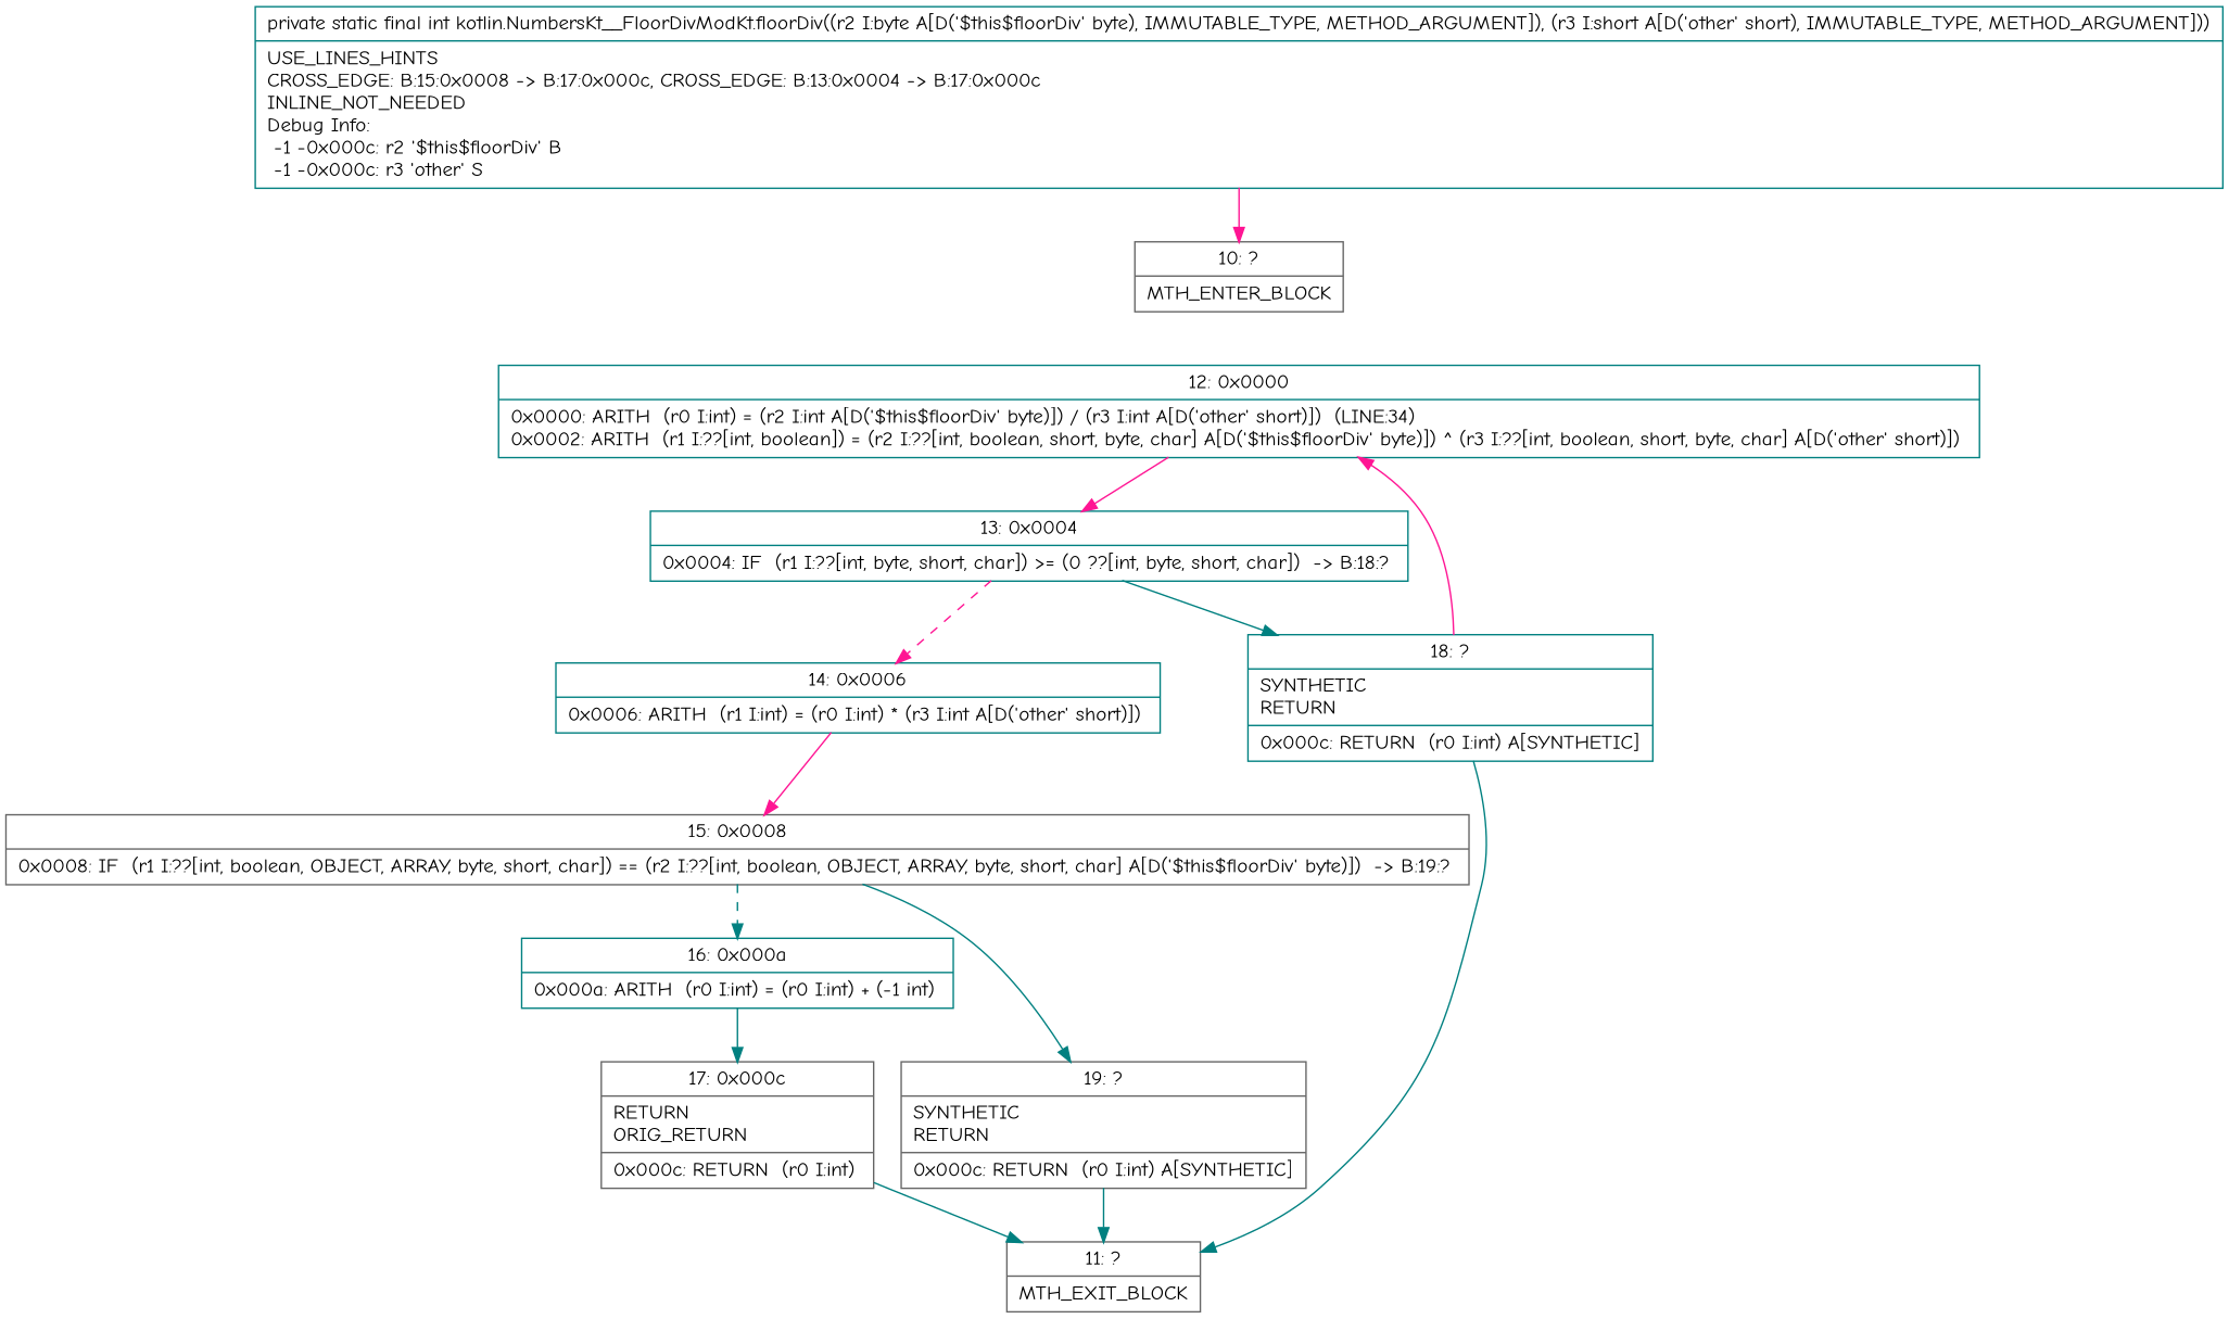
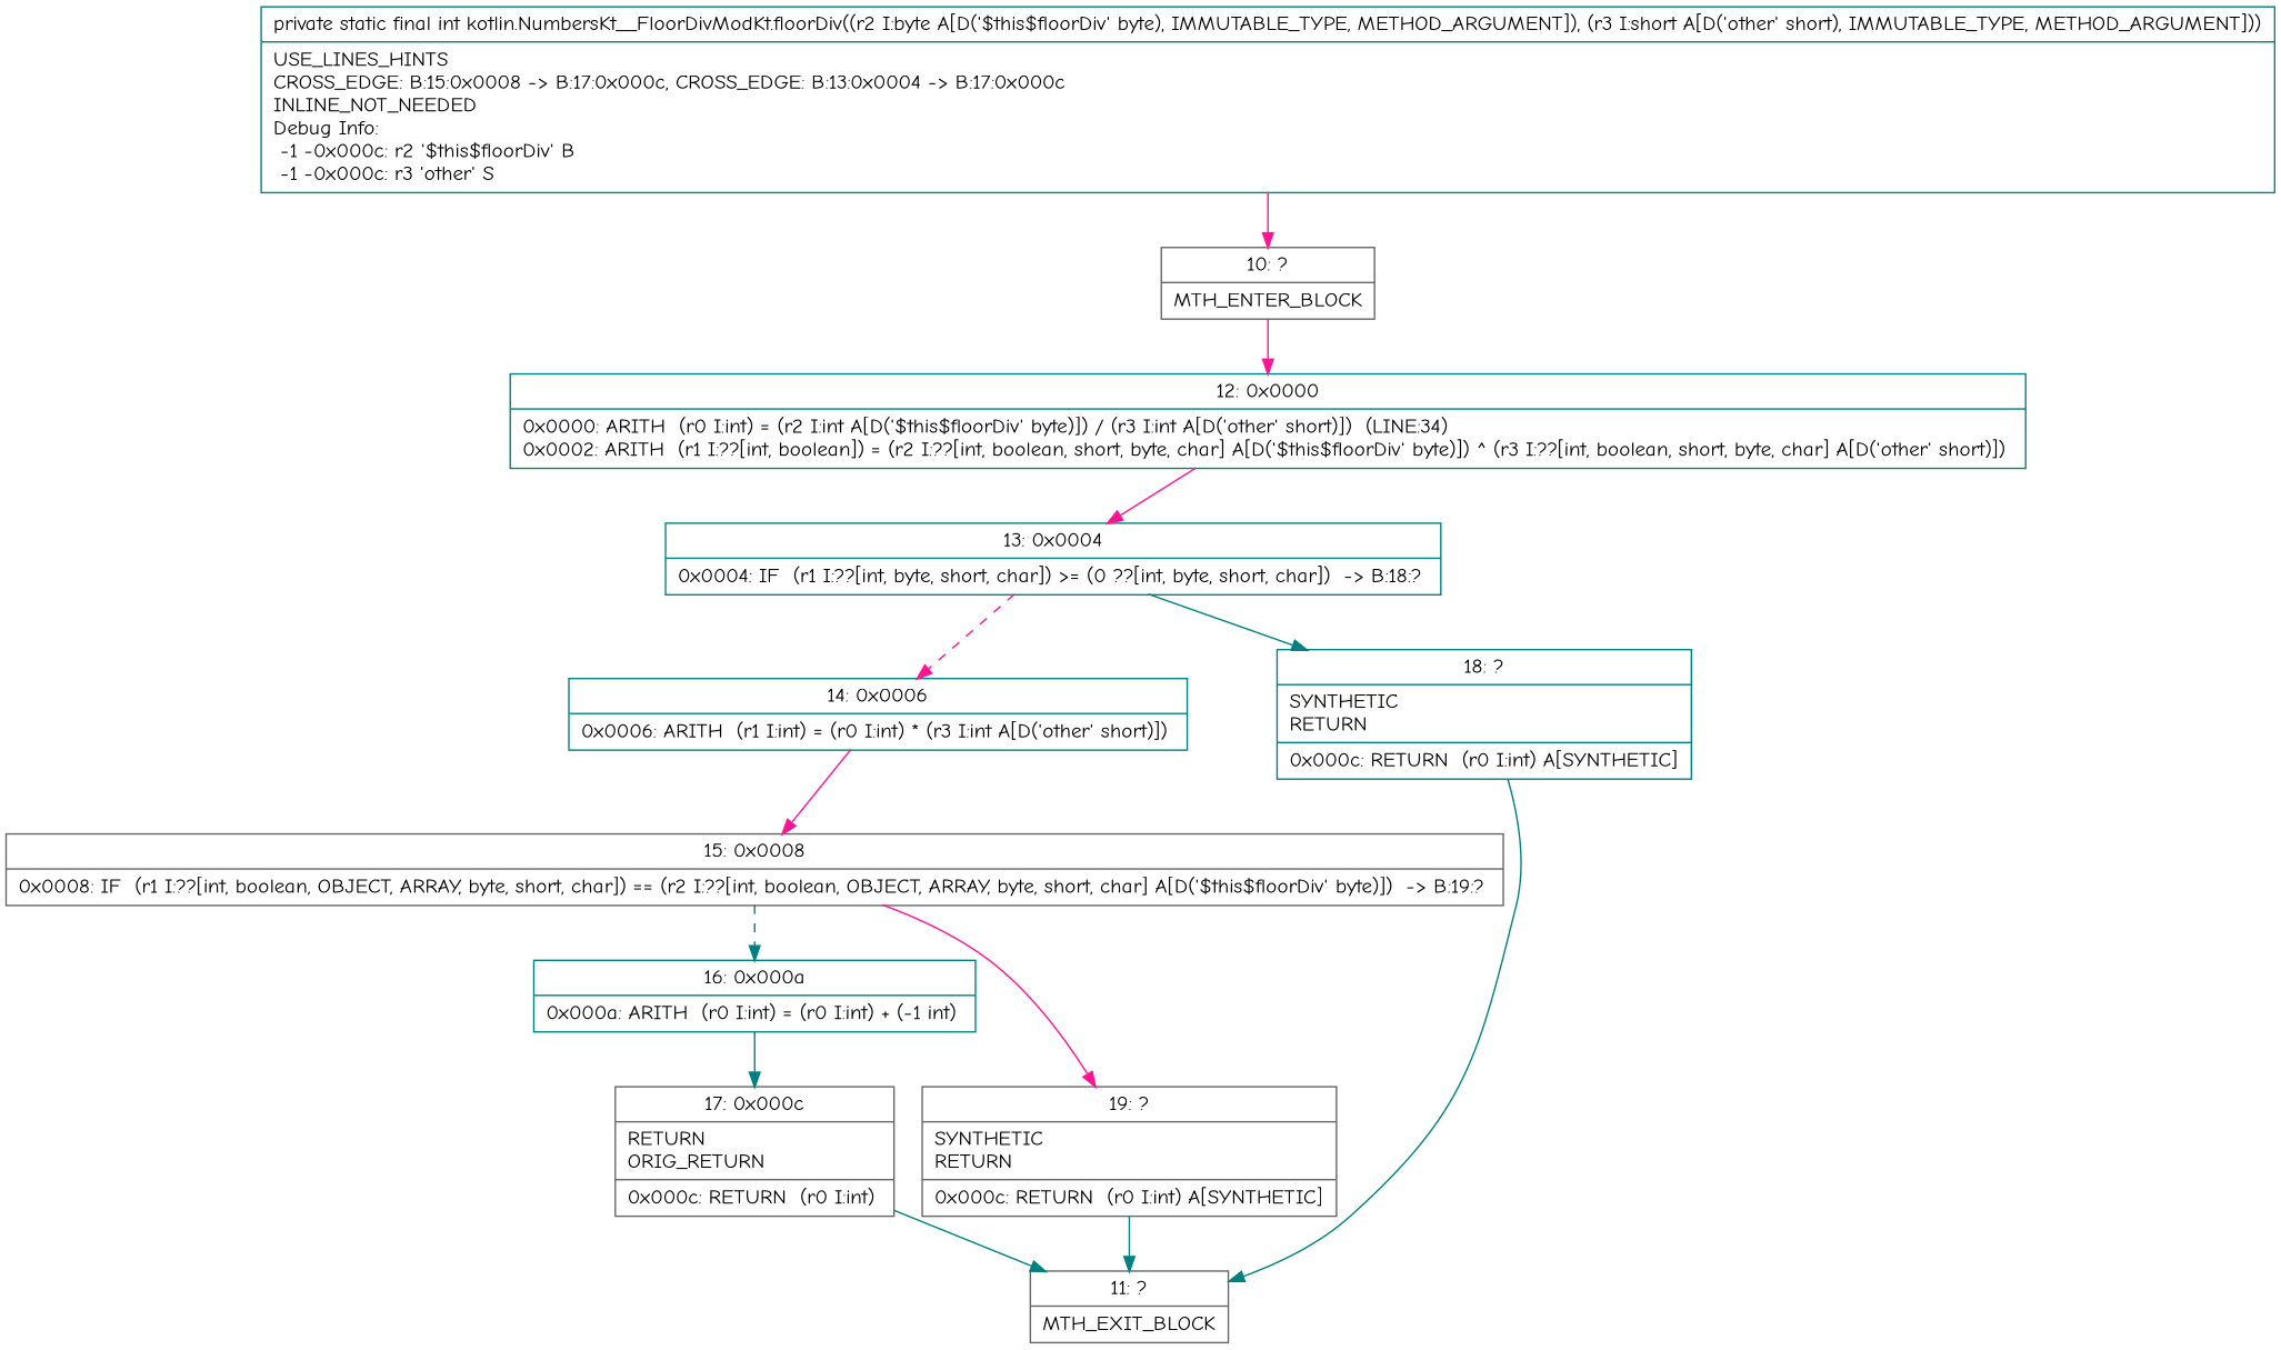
  digraph {
    fontname="Comic Neue"
    node [color=teal fontname="Comic Neue" shape=record]
    edge [color=teal fontname="Comic Neue"]
    n1 [color=gray40 label="{10\:\ ?|MTH_ENTER_BLOCK\l}"]
    n2 [label="{12\:\ 0x0000|0x0000: ARITH  (r0 I:int) = (r2 I:int A[D('$this$floorDiv' byte)]) \/ (r3 I:int A[D('other' short)])  (LINE:34)\l0x0002: ARITH  (r1 I:??[int, boolean]) = (r2 I:??[int, boolean, short, byte, char] A[D('$this$floorDiv' byte)]) ^ (r3 I:??[int, boolean, short, byte, char] A[D('other' short)]) \l}"]
    n3 [label="{13\:\ 0x0004|0x0004: IF  (r1 I:??[int, byte, short, char]) \>= (0 ??[int, byte, short, char])  \-\> B:18:? \l}"]
    n4 [label="{14\:\ 0x0006|0x0006: ARITH  (r1 I:int) = (r0 I:int) * (r3 I:int A[D('other' short)]) \l}"]
    n5 [label="{18\:\ ?|SYNTHETIC\lRETURN\l|0x000c: RETURN  (r0 I:int) A[SYNTHETIC]\l}"]
    n6 [color=gray40 label="{15\:\ 0x0008|0x0008: IF  (r1 I:??[int, boolean, OBJECT, ARRAY, byte, short, char]) == (r2 I:??[int, boolean, OBJECT, ARRAY, byte, short, char] A[D('$this$floorDiv' byte)])  \-\> B:19:? \l}"]
    n7 [color=gray40 label="{11\:\ ?|MTH_EXIT_BLOCK\l}"]
    n8 [label="{16\:\ 0x000a|0x000a: ARITH  (r0 I:int) = (r0 I:int) + (\-1 int) \l}"]
    n9 [color=gray40 label="{19\:\ ?|SYNTHETIC\lRETURN\l|0x000c: RETURN  (r0 I:int) A[SYNTHETIC]\l}"]
    n10 [color=gray40 label="{17\:\ 0x000c|RETURN\lORIG_RETURN\l|0x000c: RETURN  (r0 I:int) \l}"]
    n11 [label="{private static final int kotlin.NumbersKt__FloorDivModKt.floorDiv((r2 I:byte A[D('$this$floorDiv' byte), IMMUTABLE_TYPE, METHOD_ARGUMENT]), (r3 I:short A[D('other' short), IMMUTABLE_TYPE, METHOD_ARGUMENT]))  | USE_LINES_HINTS\lCROSS_EDGE: B:15:0x0008 \-\> B:17:0x000c, CROSS_EDGE: B:13:0x0004 \-\> B:17:0x000c\lINLINE_NOT_NEEDED\lDebug Info:\l  \-1 \-0x000c: r2 '$this$floorDiv' B\l  \-1 \-0x000c: r3 'other' S\l}"]
-   n5 -> n2 [color=deeppink]
+   n1 -> n2 [color=deeppink]
    n2 -> n3 [color=deeppink]
    n3 -> n4 [color=deeppink style=dashed]
    n3 -> n5
    n4 -> n6 [color=deeppink]
    n5 -> n7
    n6 -> n8 [style=dashed]
-   n6 -> n9
+   n6 -> n9 [color=deeppink]
    n8 -> n10
    n9 -> n7
    n10 -> n7
    n11 -> n1 [color=deeppink]
  }
